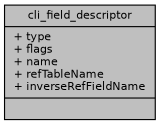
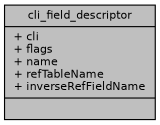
  digraph {
-   n1 [color=black fillcolor=grey75 fontcolor=black fontname=Helvetica fontsize=10 height=0.2 label="{cli_field_descriptor\n|+ type\l+ flags\l+ name\l+ refTableName\l+ inverseRefFieldName\l|}" shape=record style=filled width=0.4]
+   n1 [color=black fillcolor=grey75 fontcolor=black fontname=Helvetica fontsize=10 height=0.2 label="{cli_field_descriptor\n|+ cli\l+ flags\l+ name\l+ refTableName\l+ inverseRefFieldName\l|}" shape=record style=filled width=0.4]
  }
